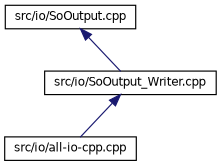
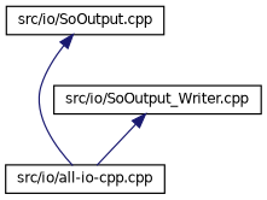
  digraph {
    node [color=black fillcolor=white fontname=Helvetica fontsize=10 shape=record style=filled]
    edge [color=midnightblue dir=back fontname=Helvetica fontsize=10 labelfontname=Helvetica labelfontsize=10 style=solid]
    n1 [height=0.2 label="src/io/SoOutput.cpp" width=0.4]
    n2 [height=0.2 label="src/io/all-io-cpp.cpp" width=0.4]
    n3 [height=0.2 label="src/io/SoOutput_Writer.cpp" width=0.4]
-   n1 -> n3
+   n1 -> n2
    n3 -> n2
  }
